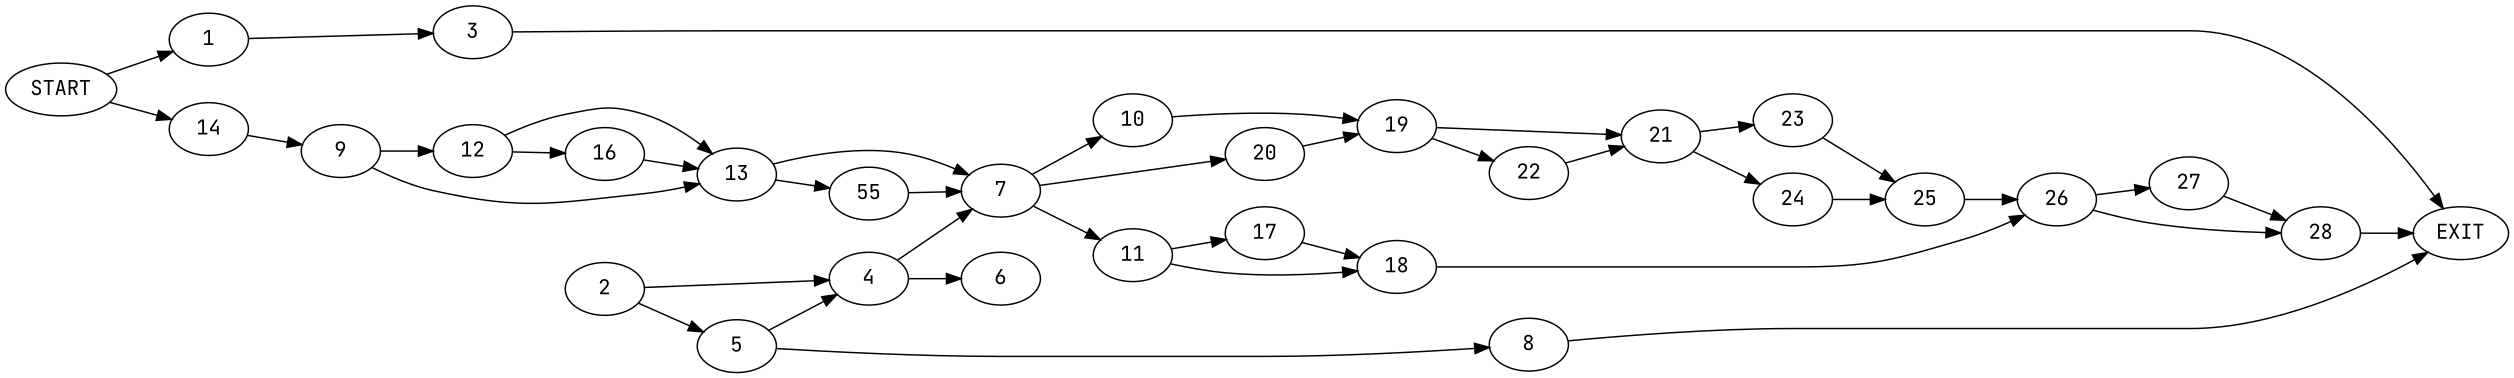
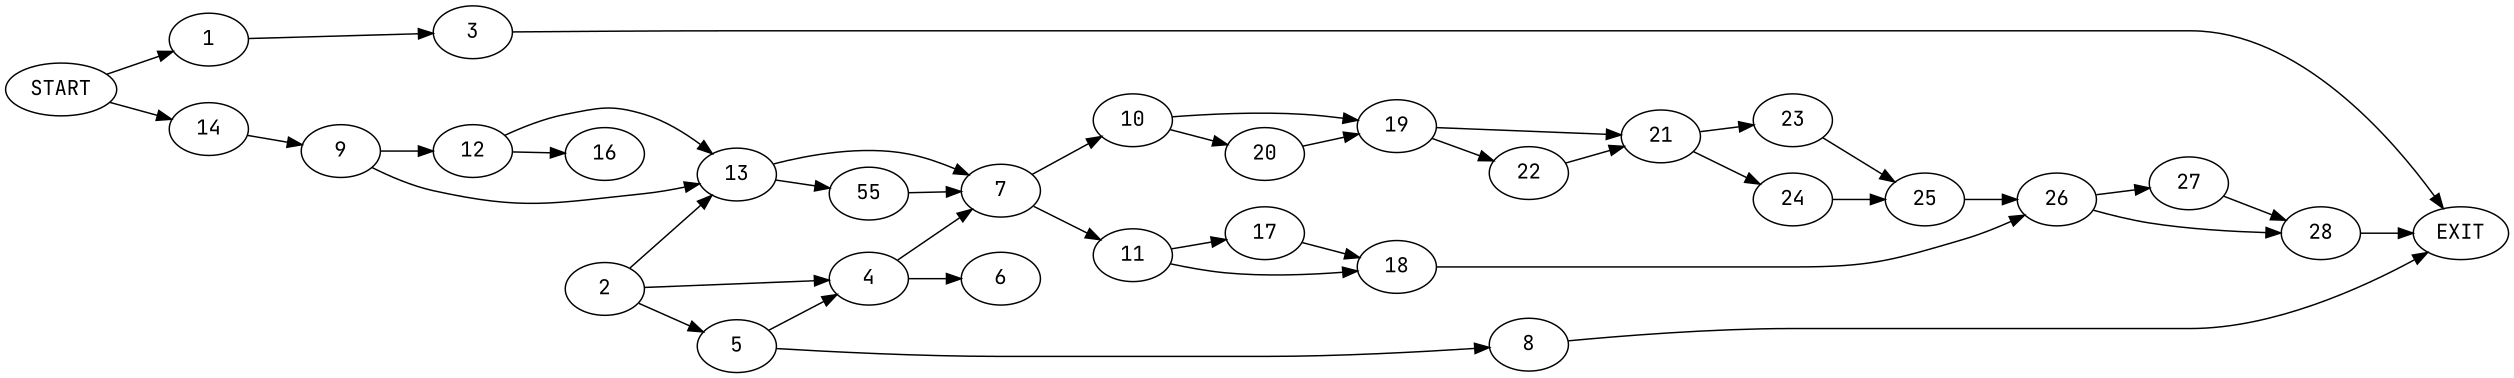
  digraph {
    fontname="JetBrains Mono"
    rankdir=LR
    node [fontname="JetBrains Mono"]
    edge [fontname="JetBrains Mono"]
    n1 [label=START]
    1
    14
    3
    9
    n6 [label=EXIT]
    2
    4
    5
    6
    7
    8
    10
    11
    12
    13
    19
    20
    17
    18
    16
    n22 [label=55]
    21
    22
    26
    27
    28
    23
    24
    25
    n1 -> 1
    n1 -> 14
    1 -> 3
    14 -> 9
    3 -> n6
    9 -> 12
    9 -> 13
    2 -> 4
    2 -> 5
    4 -> 6
    4 -> 7
    5 -> 4
    5 -> 8
    7 -> 10
    7 -> 11
    8 -> n6
    10 -> 19
-   7 -> 20
+   10 -> 20
    11 -> 17
    11 -> 18
    12 -> 13
    12 -> 16
    13 -> 7
    13 -> n22
    19 -> 21
    19 -> 22
    20 -> 19
    17 -> 18
    18 -> 26
-   16 -> 13
+   2 -> 13
    n22 -> 7
    21 -> 23
    21 -> 24
    22 -> 21
    26 -> 27
    26 -> 28
    27 -> 28
    28 -> n6
    23 -> 25
    24 -> 25
    25 -> 26
  }
